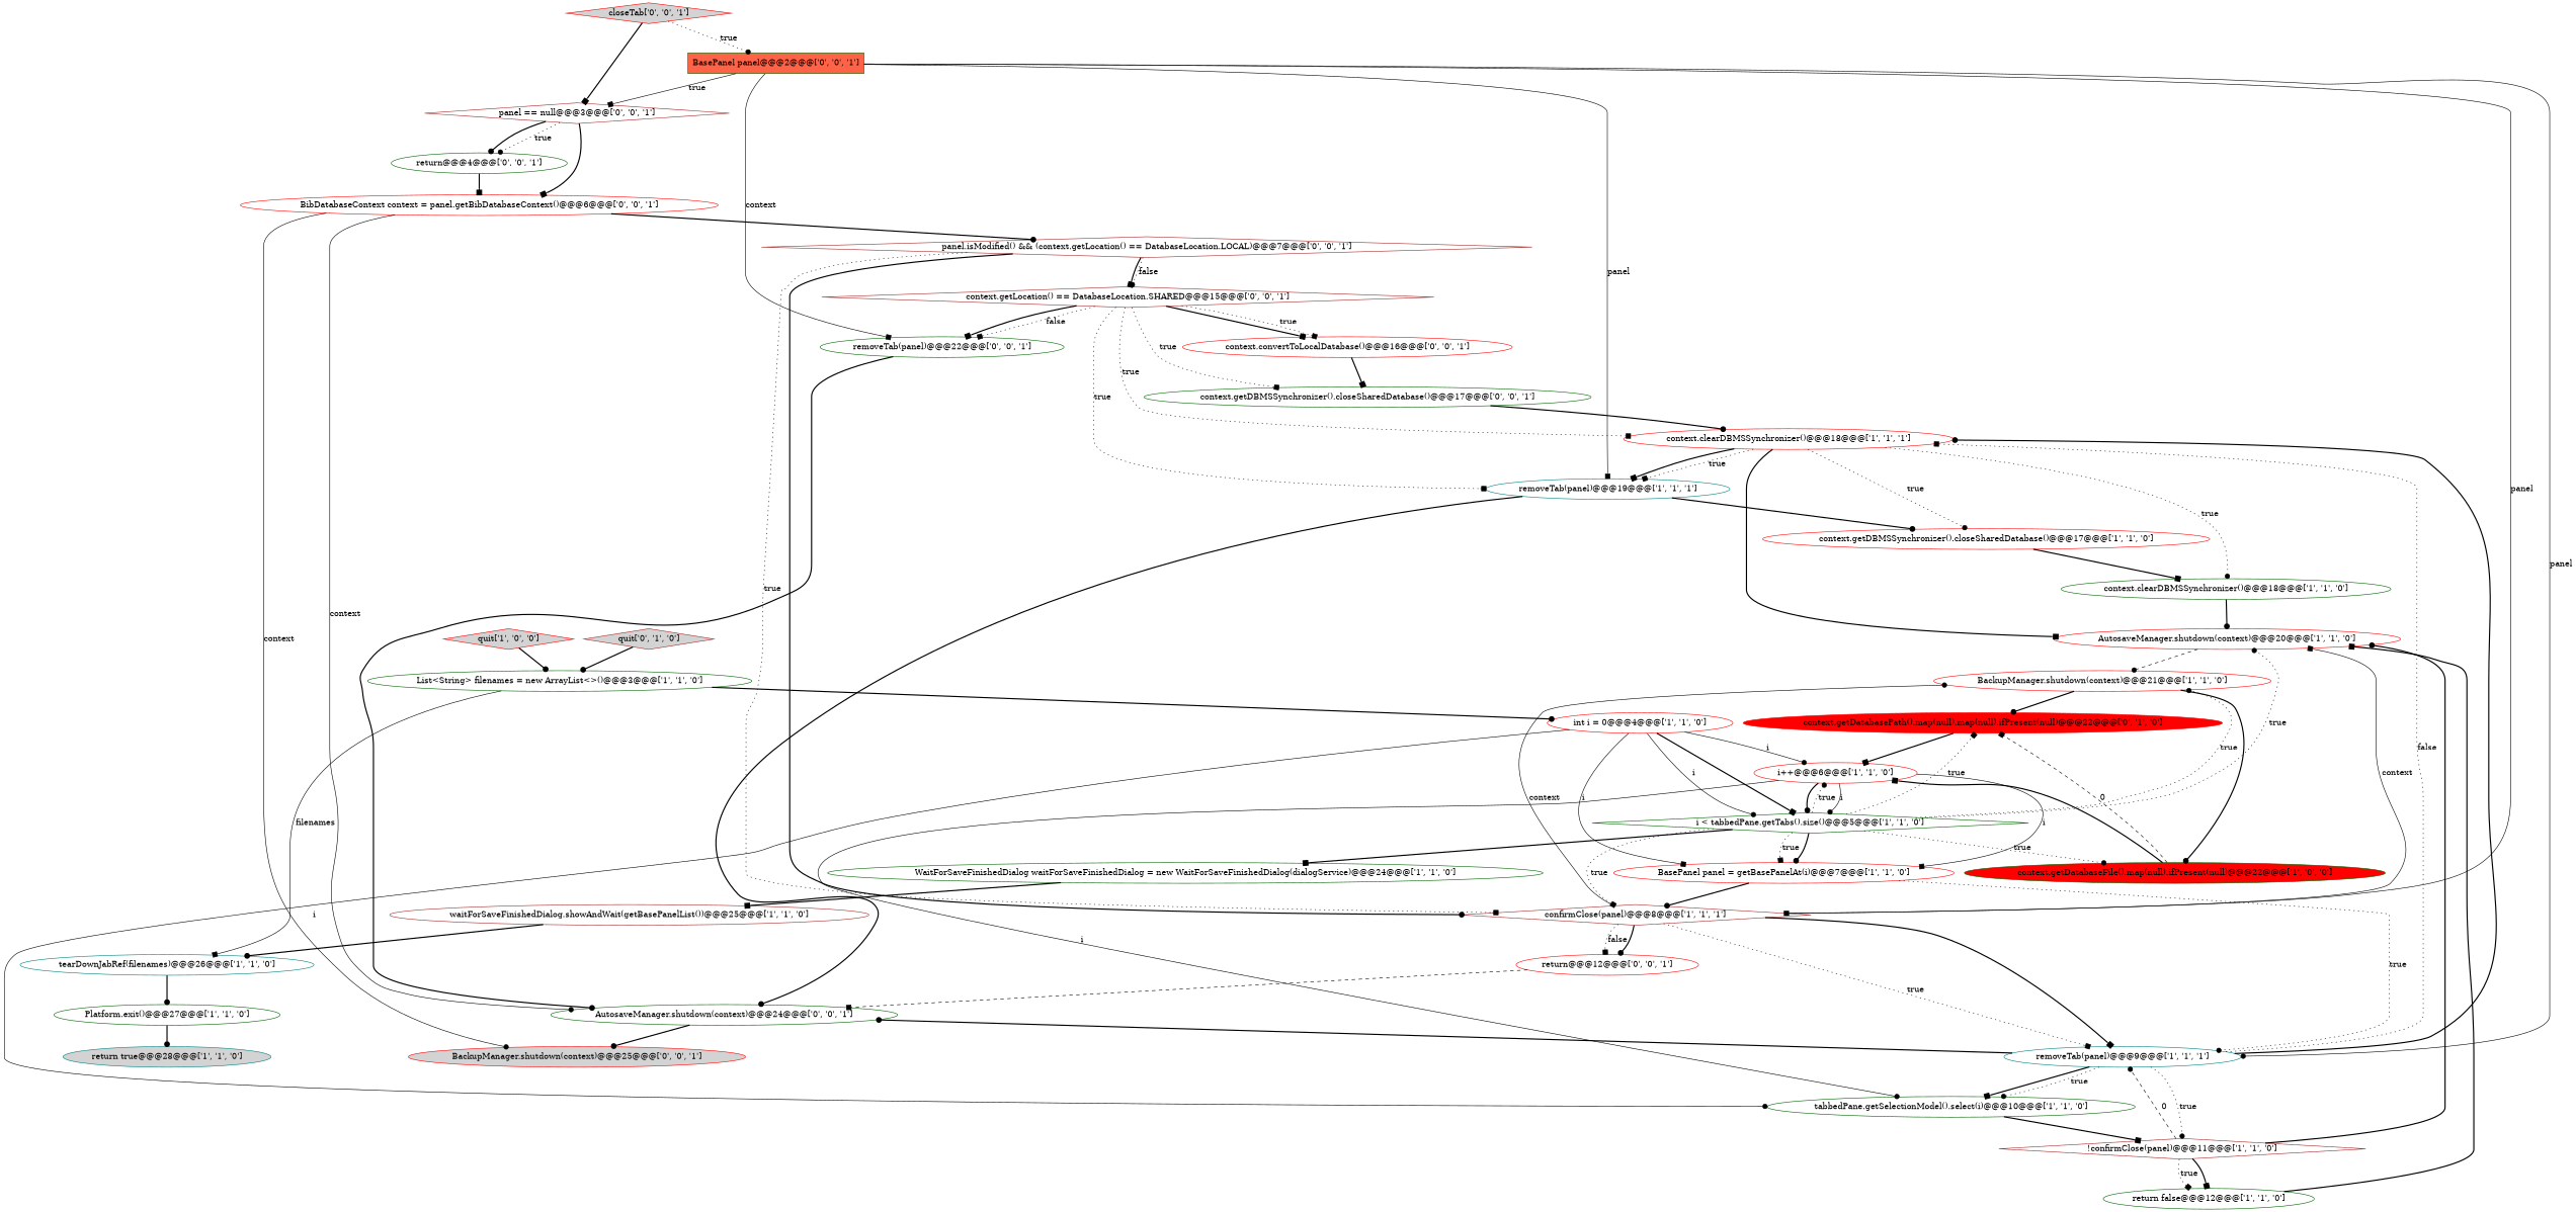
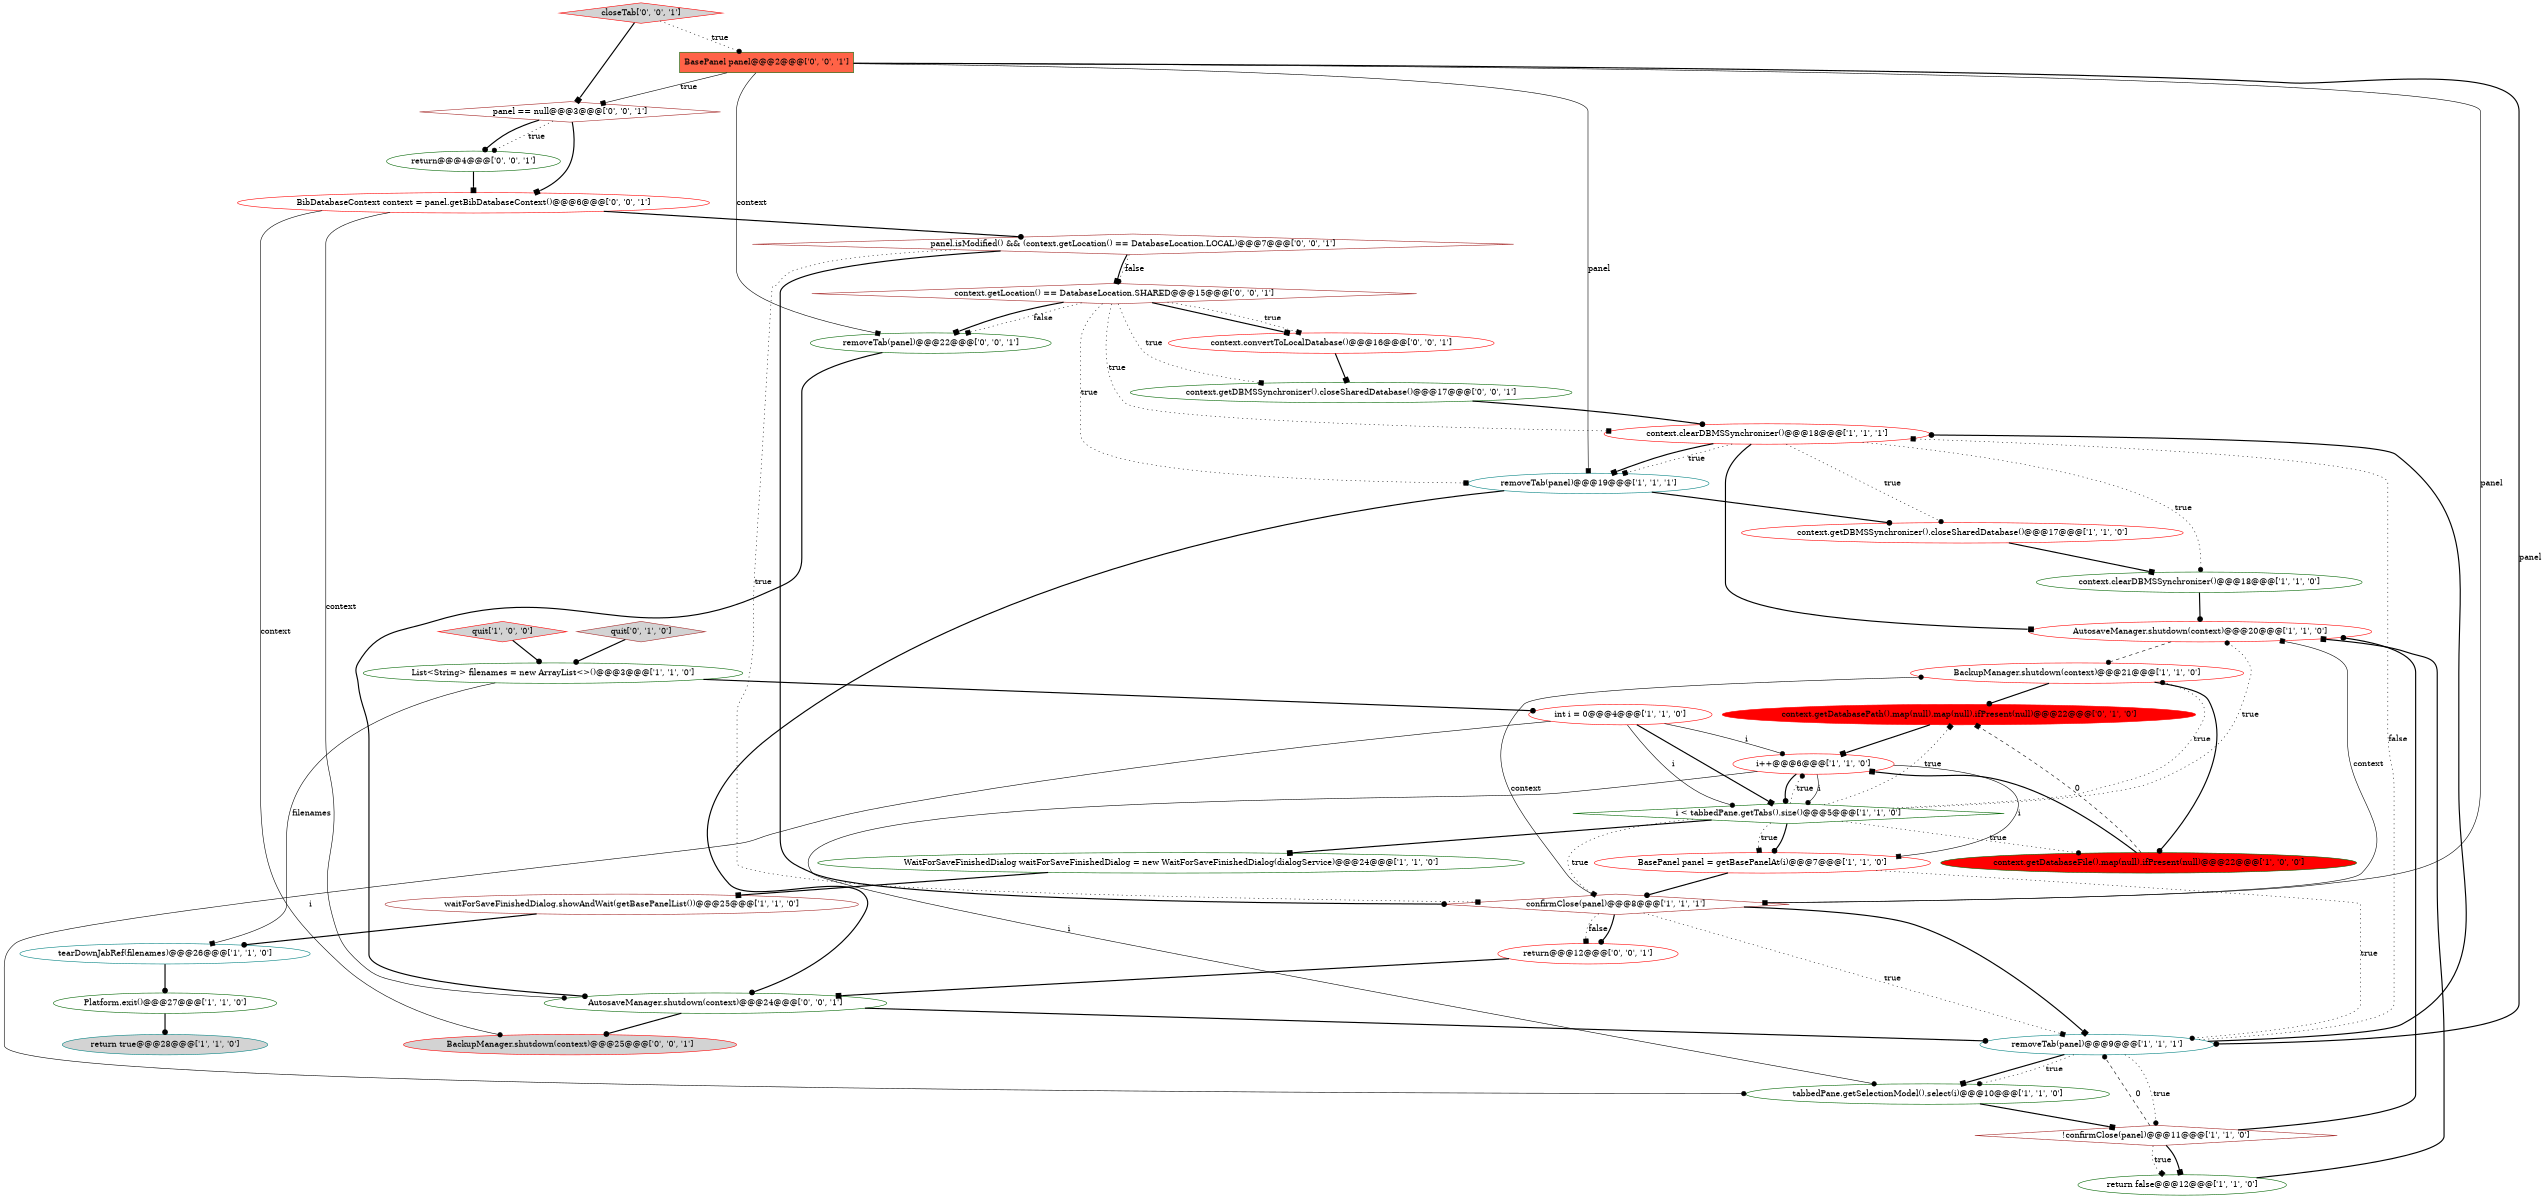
  digraph {
    node [color=red fillcolor=white shape=ellipse style=filled]
    edge [arrowhead=dot style=bold]
    n1 [color=darkgreen label="context.getDBMSSynchronizer().closeSharedDatabase()@@@17@@@['0', '0', '1']"]
    n2 [label="context.clearDBMSSynchronizer()@@@18@@@['1', '1', '1']"]
    n3 [color=teal label="removeTab(panel)@@@19@@@['1', '1', '1']"]
    n4 [label="context.getDBMSSynchronizer().closeSharedDatabase()@@@17@@@['1', '1', '0']"]
    n5 [color=darkgreen label="context.clearDBMSSynchronizer()@@@18@@@['1', '1', '0']"]
    n6 [label="AutosaveManager.shutdown(context)@@@20@@@['1', '1', '0']"]
    n7 [label="BackupManager.shutdown(context)@@@21@@@['1', '1', '0']"]
    n8 [fillcolor=red label="context.getDatabasePath().map(null).map(null).ifPresent(null)@@@22@@@['0', '1', '0']"]
    n9 [color=darkgreen fillcolor=red label="context.getDatabaseFile().map(null).ifPresent(null)@@@22@@@['1', '0', '0']"]
    n10 [label="i++@@@6@@@['1', '1', '0']"]
    n11 [color=darkgreen label="List<String> filenames = new ArrayList<>()@@@3@@@['1', '1', '0']"]
    n12 [label="int i = 0@@@4@@@['1', '1', '0']"]
    n13 [color=teal label="tearDownJabRef(filenames)@@@26@@@['1', '1', '0']"]
    n14 [color=darkgreen label="i < tabbedPane.getTabs().size()@@@5@@@['1', '1', '0']" shape=diamond]
    n15 [label="BasePanel panel = getBasePanelAt(i)@@@7@@@['1', '1', '0']"]
    n16 [color=darkgreen label="tabbedPane.getSelectionModel().select(i)@@@10@@@['1', '1', '0']"]
    n17 [color=darkgreen label="Platform.exit()@@@27@@@['1', '1', '0']"]
    n18 [color=brown label="panel == null@@@3@@@['0', '0', '1']" shape=diamond]
    n19 [label="BibDatabaseContext context = panel.getBibDatabaseContext()@@@6@@@['0', '0', '1']"]
    n20 [color=darkgreen label="return@@@4@@@['0', '0', '1']"]
    n21 [color=darkgreen label="AutosaveManager.shutdown(context)@@@24@@@['0', '0', '1']"]
    n22 [fillcolor=lightgray label="BackupManager.shutdown(context)@@@25@@@['0', '0', '1']"]
    n23 [color=brown label="panel.isModified() && (context.getLocation() == DatabaseLocation.LOCAL)@@@7@@@['0', '0', '1']" shape=diamond]
    n24 [color=darkgreen fillcolor=tomato label="BasePanel panel@@@2@@@['0', '0', '1']" shape=box]
    n25 [color=teal label="removeTab(panel)@@@9@@@['1', '1', '1']"]
    n26 [color=darkgreen label="removeTab(panel)@@@22@@@['0', '0', '1']"]
    n27 [color=brown label="confirmClose(panel)@@@8@@@['1', '1', '1']" shape=diamond]
    n28 [color=brown label="!confirmClose(panel)@@@11@@@['1', '1', '0']" shape=diamond]
    n29 [label="return@@@12@@@['0', '0', '1']"]
    n30 [color=darkgreen label="WaitForSaveFinishedDialog waitForSaveFinishedDialog = new WaitForSaveFinishedDialog(dialogService)@@@24@@@['1', '1', '0']"]
    n31 [color=brown label="waitForSaveFinishedDialog.showAndWait(getBasePanelList())@@@25@@@['1', '1', '0']"]
    n32 [color=teal fillcolor=lightgray label="return true@@@28@@@['1', '1', '0']"]
    n33 [color=brown label="context.getLocation() == DatabaseLocation.SHARED@@@15@@@['0', '0', '1']" shape=diamond]
    n34 [color=darkgreen label="return false@@@12@@@['1', '1', '0']"]
    n35 [fillcolor=lightgray label="closeTab['0', '0', '1']" shape=diamond]
    n36 [color=brown fillcolor=lightgray label="quit['0', '1', '0']" shape=diamond]
    n37 [label="context.convertToLocalDatabase()@@@16@@@['0', '0', '1']"]
    n38 [fillcolor=lightgray label="quit['1', '0', '0']" shape=diamond]
    n1 -> n2
    n2 -> n3 [arrowhead=box]
    n2 -> n3 [arrowhead=box label=true style=dotted]
    n2 -> n4 [label=true style=dotted]
    n2 -> n5 [label=true style=dotted]
    n2 -> n6 [arrowhead=box]
    n3 -> n4
    n3 -> n21
    n4 -> n5 [arrowhead=box]
    n5 -> n6
    n6 -> n7 [style=dashed]
    n7 -> n8
    n7 -> n9
    n8 -> n10 [arrowhead=box]
    n9 -> n8 [arrowhead=box label=0 style=dashed]
    n9 -> n10 [arrowhead=box]
    n10 -> n14 [label=i style=solid]
    n10 -> n14
    n10 -> n15 [arrowhead=box label=i style=solid]
    n10 -> n16 [label=i style=solid]
    n11 -> n12
    n11 -> n13 [arrowhead=box label=filenames style=solid]
    n12 -> n10 [label=i style=solid]
    n12 -> n14 [label=i style=solid]
    n12 -> n14 [arrowhead=box]
-   n12 -> n15 [arrowhead=box label=i style=solid]
    n12 -> n16 [label=i style=solid]
    n13 -> n17
    n14 -> n6 [label=true style=dotted]
    n14 -> n7 [label=true style=dotted]
    n14 -> n8 [arrowhead=box label=true style=dotted]
    n14 -> n9 [label=true style=dotted]
    n14 -> n10 [label=true style=dotted]
    n14 -> n15
    n14 -> n15 [arrowhead=box label=true style=dotted]
    n14 -> n27 [arrowhead=box label=true style=dotted]
    n14 -> n30 [arrowhead=box]
    n15 -> n25 [label=true style=dotted]
    n15 -> n27
    n16 -> n28 [arrowhead=box]
    n17 -> n32
    n18 -> n19 [arrowhead=box]
    n18 -> n20
    n18 -> n20 [label=true style=dotted]
    n19 -> n21 [label=context style=solid]
    n19 -> n22 [label=context style=solid]
    n19 -> n23
    n20 -> n19 [arrowhead=box]
    n21 -> n22
    n23 -> n27
    n23 -> n27 [arrowhead=box label=true style=dotted]
    n23 -> n33 [label=false style=dotted]
    n23 -> n33 [arrowhead=box]
    n24 -> n3 [arrowhead=box label=panel style=solid]
    n24 -> n18 [arrowhead=box label=true style=solid]
-   n24 -> n25 [label=panel style=solid]
+   n24 -> n25 [label=panel]
    n24 -> n26 [arrowhead=box label=context style=solid]
    n24 -> n27 [arrowhead=box label=panel style=solid]
    n25 -> n2
    n25 -> n2 [arrowhead=box label=false style=dotted]
    n25 -> n16 [arrowhead=box]
    n25 -> n16 [label=true style=dotted]
-   n25 -> n21
+   n21 -> n25
    n25 -> n28 [label=true style=dotted]
    n26 -> n21
    n27 -> n6 [arrowhead=box label=context style=solid]
    n27 -> n7 [label=context style=solid]
    n27 -> n25 [arrowhead=box]
    n27 -> n25 [arrowhead=box label=true style=dotted]
    n27 -> n29 [arrowhead=box label=false style=dotted]
    n27 -> n29
    n28 -> n6
    n28 -> n25 [label=0 style=dashed]
    n28 -> n34 [arrowhead=box]
    n28 -> n34 [arrowhead=box label=true style=dotted]
-   n29 -> n21 [arrowhead=box style=dashed]
+   n29 -> n21 [arrowhead=box]
    n30 -> n31 [arrowhead=box]
    n31 -> n13
    n33 -> n1 [arrowhead=box label=true style=dotted]
    n33 -> n2 [arrowhead=box label=true style=dotted]
    n33 -> n3 [arrowhead=box label=true style=dotted]
    n33 -> n26 [arrowhead=box label=false style=dotted]
    n33 -> n26 [arrowhead=box]
    n33 -> n37 [arrowhead=box]
    n33 -> n37 [arrowhead=box label=true style=dotted]
    n34 -> n6 [arrowhead=box]
    n35 -> n18 [arrowhead=box]
    n35 -> n24 [label=true style=dotted]
    n36 -> n11
    n37 -> n1 [arrowhead=box]
    n38 -> n11
  }
